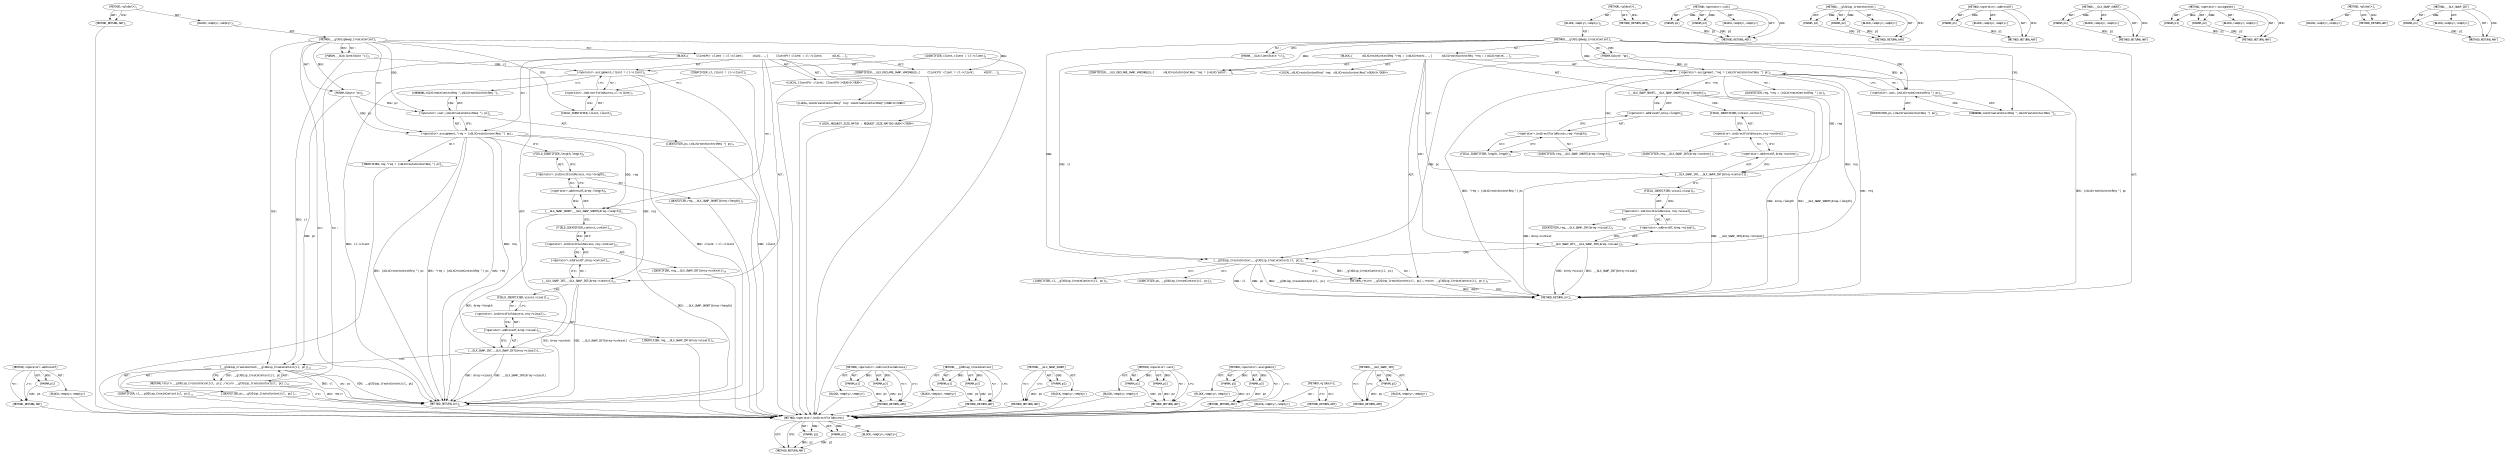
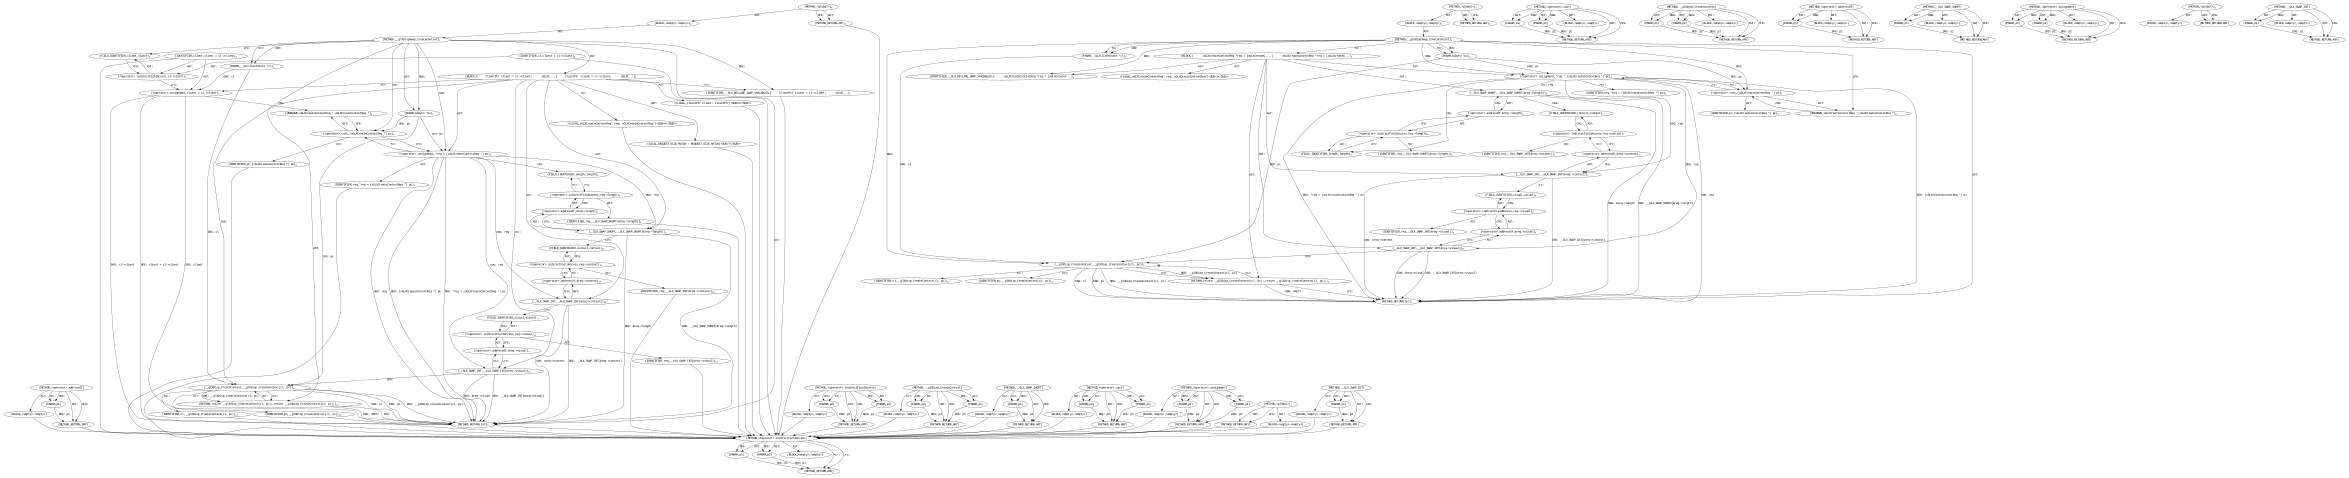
  digraph {
    fontname="Liberation Mono"
    node [fontname="Liberation Mono"]
    edge [fontname="Liberation Mono"]
    n1 [label=<(METHOD,&lt;operator&gt;.indirectFieldAccess)>]
    n2 [label=<(PARAM,p1)>]
    n3 [label=<(PARAM,p2)>]
    n4 [label=<(BLOCK,&lt;empty&gt;,&lt;empty&gt;)>]
    n5 [label=<(METHOD_RETURN,ANY)>]
    n6 [label=<(METHOD,&lt;global&gt;)<SUB>1</SUB>>]
    n7 [label=<(BLOCK,&lt;empty&gt;,&lt;empty&gt;)<SUB>1</SUB>>]
    n8 [label=<(METHOD_RETURN,ANY)<SUB>1</SUB>>]
    n9 [label=<(METHOD,__glXDispSwap_CreateContext)<SUB>1</SUB>>]
    n10 [label=<(PARAM,__GLXclientState *cl)<SUB>1</SUB>>]
    n11 [label=<(PARAM,GLbyte *pc)<SUB>1</SUB>>]
    n12 [label=<(BLOCK,{      xGLXCreateContextReq *req = (xGLXCreateC...,{      xGLXCreateContextReq *req = (xGLXCreateC...)<SUB>2</SUB>>]
    n13 [label=<(&lt;operator&gt;.assignment,*req = (xGLXCreateContextReq *) pc)<SUB>3</SUB>>]
    n14 [label=<(&lt;operator&gt;.cast,(xGLXCreateContextReq *) pc)<SUB>3</SUB>>]
    n15 [label=<(UNKNOWN,xGLXCreateContextReq *,xGLXCreateContextReq *)<SUB>3</SUB>>]
    n16 [label=<(IDENTIFIER,__GLX_DECLARE_SWAP_VARIABLES,{      xGLXCreateContextReq *req = (xGLXCreateC...)<SUB>4</SUB>>]
    n17 [label=<(__glXDisp_CreateContext,__glXDisp_CreateContext(cl, pc))<SUB>9</SUB>>]
    n18 [label=<(METHOD_RETURN,int)<SUB>1</SUB>>]
    n19 [label="<(LOCAL,xGLXCreateContextReq* req: xGLXCreateContextReq*)<SUB>3</SUB>>"]
    n20 [label=<(__GLX_SWAP_SHORT,__GLX_SWAP_SHORT(&amp;req-&gt;length))<SUB>6</SUB>>]
    n21 [label=<(__GLX_SWAP_INT,__GLX_SWAP_INT(&amp;req-&gt;context))<SUB>7</SUB>>]
    n22 [label=<(__GLX_SWAP_INT,__GLX_SWAP_INT(&amp;req-&gt;visual))<SUB>8</SUB>>]
    n23 [label=<(RETURN,return __glXDisp_CreateContext(cl, pc);,return __glXDisp_CreateContext(cl, pc);)<SUB>9</SUB>>]
    n24 [label=<(IDENTIFIER,req,*req = (xGLXCreateContextReq *) pc)<SUB>3</SUB>>]
    n25 [label=<(FIELD_IDENTIFIER,length,length)<SUB>6</SUB>>]
    n26 [label=<(IDENTIFIER,pc,(xGLXCreateContextReq *) pc)<SUB>3</SUB>>]
    n27 [label=<(IDENTIFIER,cl,__glXDisp_CreateContext(cl, pc))<SUB>9</SUB>>]
    n28 [label=<(IDENTIFIER,pc,__glXDisp_CreateContext(cl, pc))<SUB>9</SUB>>]
    n29 [label=<(&lt;operator&gt;.addressOf,&amp;req-&gt;length)<SUB>6</SUB>>]
    n30 [label=<(FIELD_IDENTIFIER,context,context)<SUB>7</SUB>>]
    n31 [label=<(&lt;operator&gt;.addressOf,&amp;req-&gt;context)<SUB>7</SUB>>]
    n32 [label=<(FIELD_IDENTIFIER,visual,visual)<SUB>8</SUB>>]
    n33 [label=<(&lt;operator&gt;.addressOf,&amp;req-&gt;visual)<SUB>8</SUB>>]
    n34 [label=<(&lt;operator&gt;.indirectFieldAccess,req-&gt;length)<SUB>6</SUB>>]
    n35 [label=<(&lt;operator&gt;.indirectFieldAccess,req-&gt;context)<SUB>7</SUB>>]
    n36 [label=<(IDENTIFIER,req,__GLX_SWAP_SHORT(&amp;req-&gt;length))<SUB>6</SUB>>]
    n37 [label=<(&lt;operator&gt;.indirectFieldAccess,req-&gt;visual)<SUB>8</SUB>>]
    n38 [label=<(IDENTIFIER,req,__GLX_SWAP_INT(&amp;req-&gt;context))<SUB>7</SUB>>]
    n39 [label=<(IDENTIFIER,req,__GLX_SWAP_INT(&amp;req-&gt;visual))<SUB>8</SUB>>]
    n40 [label=<(METHOD,&lt;operator&gt;.cast)>]
    n41 [label=<(PARAM,p1)>]
    n42 [label=<(PARAM,p2)>]
    n43 [label=<(BLOCK,&lt;empty&gt;,&lt;empty&gt;)>]
    n44 [label=<(METHOD_RETURN,ANY)>]
    n45 [label=<(METHOD,__glXDisp_CreateContext)>]
    n46 [label=<(PARAM,p1)>]
    n47 [label=<(PARAM,p2)>]
    n48 [label=<(BLOCK,&lt;empty&gt;,&lt;empty&gt;)>]
    n49 [label=<(METHOD_RETURN,ANY)>]
    n50 [label=<(METHOD,&lt;operator&gt;.addressOf)>]
    n51 [label=<(PARAM,p1)>]
    n52 [label=<(BLOCK,&lt;empty&gt;,&lt;empty&gt;)>]
    n53 [label=<(METHOD_RETURN,ANY)>]
    n54 [label=<(METHOD,__GLX_SWAP_SHORT)>]
    n55 [label=<(PARAM,p1)>]
    n56 [label=<(BLOCK,&lt;empty&gt;,&lt;empty&gt;)>]
    n57 [label=<(METHOD_RETURN,ANY)>]
    n58 [label=<(METHOD,&lt;operator&gt;.assignment)>]
    n59 [label=<(PARAM,p1)>]
    n60 [label=<(PARAM,p2)>]
    n61 [label=<(BLOCK,&lt;empty&gt;,&lt;empty&gt;)>]
    n62 [label=<(METHOD_RETURN,ANY)>]
    n63 [label=<(METHOD,&lt;global&gt;)<SUB>1</SUB>>]
    n64 [label=<(BLOCK,&lt;empty&gt;,&lt;empty&gt;)>]
    n65 [label=<(METHOD_RETURN,ANY)>]
    n66 [label=<(METHOD,__GLX_SWAP_INT)>]
    n67 [label=<(PARAM,p1)>]
    n68 [label=<(BLOCK,&lt;empty&gt;,&lt;empty&gt;)>]
    n69 [label=<(METHOD_RETURN,ANY)>]
    n70 [label=<(METHOD,&lt;operator&gt;.addressOf)>]
    n71 [label=<(PARAM,p1)>]
    n72 [label=<(BLOCK,&lt;empty&gt;,&lt;empty&gt;)>]
    n73 [label=<(METHOD_RETURN,ANY)>]
    n74 [label=<(METHOD,&lt;global&gt;)<SUB>1</SUB>>]
    n75 [label=<(BLOCK,&lt;empty&gt;,&lt;empty&gt;)<SUB>1</SUB>>]
    n76 [label=<(METHOD_RETURN,ANY)<SUB>1</SUB>>]
    n77 [label=<(METHOD,__glXDispSwap_CreateContext)<SUB>1</SUB>>]
    n78 [label=<(PARAM,__GLXclientState *cl)<SUB>1</SUB>>]
    n79 [label=<(PARAM,GLbyte *pc)<SUB>1</SUB>>]
    n80 [label=<(BLOCK,{     ClientPtr client = cl-&gt;client;      xGLXC...,{     ClientPtr client = cl-&gt;client;      xGLXC...)<SUB>2</SUB>>]
    n81 [label=<(FIELD_IDENTIFIER,client,client)<SUB>3</SUB>>]
    n82 [label=<(&lt;operator&gt;.assignment,*req = (xGLXCreateContextReq *) pc)<SUB>4</SUB>>]
    n83 [label=<(&lt;operator&gt;.cast,(xGLXCreateContextReq *) pc)<SUB>4</SUB>>]
    n84 [label=<(IDENTIFIER,__GLX_DECLARE_SWAP_VARIABLES,{     ClientPtr client = cl-&gt;client;      xGLXC...)<SUB>5</SUB>>]
    n85 [label=<(__glXDisp_CreateContext,__glXDisp_CreateContext(cl, pc))<SUB>12</SUB>>]
    n86 [label=<(METHOD_RETURN,int)<SUB>1</SUB>>]
    n87 [label=<(&lt;operator&gt;.assignment,client = cl-&gt;client)<SUB>3</SUB>>]
    n88 [label="<(LOCAL,ClientPtr client: ClientPtr)<SUB>3</SUB>>"]
    n89 [label="<(LOCAL,xGLXCreateContextReq* req: xGLXCreateContextReq*)<SUB>4</SUB>>"]
    n90 [label="<(LOCAL,REQUEST_SIZE_MATCH : REQUEST_SIZE_MATCH)<SUB>7</SUB>>"]
    n91 [label=<(__GLX_SWAP_SHORT,__GLX_SWAP_SHORT(&amp;req-&gt;length))<SUB>9</SUB>>]
    n92 [label=<(__GLX_SWAP_INT,__GLX_SWAP_INT(&amp;req-&gt;context))<SUB>10</SUB>>]
    n93 [label=<(__GLX_SWAP_INT,__GLX_SWAP_INT(&amp;req-&gt;visual))<SUB>11</SUB>>]
    n94 [label=<(RETURN,return __glXDisp_CreateContext(cl, pc);,return __glXDisp_CreateContext(cl, pc);)<SUB>12</SUB>>]
    n95 [label=<(&lt;operator&gt;.indirectFieldAccess,cl-&gt;client)<SUB>3</SUB>>]
    n96 [label=<(IDENTIFIER,req,*req = (xGLXCreateContextReq *) pc)<SUB>4</SUB>>]
    n97 [label=<(FIELD_IDENTIFIER,length,length)<SUB>9</SUB>>]
    n98 [label=<(UNKNOWN,xGLXCreateContextReq *,xGLXCreateContextReq *)<SUB>4</SUB>>]
    n99 [label=<(IDENTIFIER,pc,(xGLXCreateContextReq *) pc)<SUB>4</SUB>>]
    n100 [label=<(IDENTIFIER,cl,__glXDisp_CreateContext(cl, pc))<SUB>12</SUB>>]
    n101 [label=<(IDENTIFIER,pc,__glXDisp_CreateContext(cl, pc))<SUB>12</SUB>>]
    n102 [label=<(&lt;operator&gt;.addressOf,&amp;req-&gt;length)<SUB>9</SUB>>]
    n103 [label=<(FIELD_IDENTIFIER,context,context)<SUB>10</SUB>>]
    n104 [label=<(&lt;operator&gt;.addressOf,&amp;req-&gt;context)<SUB>10</SUB>>]
    n105 [label=<(FIELD_IDENTIFIER,visual,visual)<SUB>11</SUB>>]
    n106 [label=<(&lt;operator&gt;.addressOf,&amp;req-&gt;visual)<SUB>11</SUB>>]
    n107 [label=<(IDENTIFIER,client,client = cl-&gt;client)<SUB>3</SUB>>]
    n108 [label=<(IDENTIFIER,cl,client = cl-&gt;client)<SUB>3</SUB>>]
    n109 [label=<(&lt;operator&gt;.indirectFieldAccess,req-&gt;length)<SUB>9</SUB>>]
    n110 [label=<(&lt;operator&gt;.indirectFieldAccess,req-&gt;context)<SUB>10</SUB>>]
    n111 [label=<(IDENTIFIER,req,__GLX_SWAP_SHORT(&amp;req-&gt;length))<SUB>9</SUB>>]
    n112 [label=<(&lt;operator&gt;.indirectFieldAccess,req-&gt;visual)<SUB>11</SUB>>]
    n113 [label=<(IDENTIFIER,req,__GLX_SWAP_INT(&amp;req-&gt;context))<SUB>10</SUB>>]
    n114 [label=<(IDENTIFIER,req,__GLX_SWAP_INT(&amp;req-&gt;visual))<SUB>11</SUB>>]
    n115 [label=<(METHOD,&lt;operator&gt;.indirectFieldAccess)>]
    n116 [label=<(PARAM,p1)>]
    n117 [label=<(PARAM,p2)>]
    n118 [label=<(BLOCK,&lt;empty&gt;,&lt;empty&gt;)>]
    n119 [label=<(METHOD_RETURN,ANY)>]
    n120 [label=<(METHOD,__glXDisp_CreateContext)>]
    n121 [label=<(PARAM,p1)>]
    n122 [label=<(PARAM,p2)>]
    n123 [label=<(BLOCK,&lt;empty&gt;,&lt;empty&gt;)>]
    n124 [label=<(METHOD_RETURN,ANY)>]
    n125 [label=<(METHOD,__GLX_SWAP_SHORT)>]
    n126 [label=<(PARAM,p1)>]
    n127 [label=<(BLOCK,&lt;empty&gt;,&lt;empty&gt;)>]
    n128 [label=<(METHOD_RETURN,ANY)>]
    n129 [label=<(METHOD,&lt;operator&gt;.cast)>]
    n130 [label=<(PARAM,p1)>]
    n131 [label=<(PARAM,p2)>]
    n132 [label=<(BLOCK,&lt;empty&gt;,&lt;empty&gt;)>]
    n133 [label=<(METHOD_RETURN,ANY)>]
    n134 [label=<(METHOD,&lt;operator&gt;.assignment)>]
    n135 [label=<(PARAM,p1)>]
    n136 [label=<(PARAM,p2)>]
    n137 [label=<(BLOCK,&lt;empty&gt;,&lt;empty&gt;)>]
    n138 [label=<(METHOD_RETURN,ANY)>]
    n139 [label=<(METHOD,&lt;global&gt;)<SUB>1</SUB>>]
    n140 [label=<(BLOCK,&lt;empty&gt;,&lt;empty&gt;)>]
    n141 [label=<(METHOD_RETURN,ANY)>]
    n142 [label=<(METHOD,__GLX_SWAP_INT)>]
    n143 [label=<(PARAM,p1)>]
    n144 [label=<(BLOCK,&lt;empty&gt;,&lt;empty&gt;)>]
    n145 [label=<(METHOD_RETURN,ANY)>]
    n1 -> n2 [label="AST: "]
    n1 -> n2 [label="DDG: "]
    n1 -> n3 [label="AST: "]
    n1 -> n3 [label="DDG: "]
    n1 -> n4 [label="AST: "]
    n1 -> n5 [label="AST: "]
    n1 -> n5 [label="CFG: "]
    n2 -> n5 [label="DDG: p1"]
    n3 -> n5 [label="DDG: p2"]
    n6 -> n7 [label="AST: "]
    n6 -> n8 [label="AST: "]
    n6 -> n8 [label="CFG: "]
    n7 -> n9 [label="AST: "]
    n9 -> n10 [label="AST: "]
    n9 -> n10 [label="DDG: "]
    n9 -> n11 [label="AST: "]
    n9 -> n11 [label="DDG: "]
    n9 -> n12 [label="AST: "]
    n9 -> n13 [label="DDG: "]
    n9 -> n14 [label="DDG: "]
    n9 -> n15 [label="CFG: "]
    n9 -> n16 [label="DDG: "]
    n9 -> n17 [label="DDG: "]
    n9 -> n18 [label="AST: "]
    n10 -> n17 [label="DDG: cl"]
    n11 -> n13 [label="DDG: pc"]
    n11 -> n14 [label="DDG: pc"]
    n11 -> n17 [label="DDG: pc"]
    n12 -> n13 [label="AST: "]
    n12 -> n16 [label="AST: "]
    n12 -> n19 [label="AST: "]
    n12 -> n20 [label="AST: "]
    n12 -> n21 [label="AST: "]
    n12 -> n22 [label="AST: "]
    n12 -> n23 [label="AST: "]
    n13 -> n14 [label="AST: "]
    n13 -> n18 [label="DDG: req"]
    n13 -> n18 [label="DDG: (xGLXCreateContextReq *) pc"]
    n13 -> n18 [label="DDG: *req = (xGLXCreateContextReq *) pc"]
    n13 -> n20 [label="DDG: req"]
    n13 -> n21 [label="DDG: req"]
    n13 -> n22 [label="DDG: req"]
    n13 -> n24 [label="AST: "]
    n13 -> n25 [label="CFG: "]
    n14 -> n13 [label="CFG: "]
    n14 -> n15 [label="AST: "]
    n14 -> n26 [label="AST: "]
    n15 -> n14 [label="CFG: "]
    n17 -> n18 [label="DDG: cl"]
    n17 -> n18 [label="DDG: pc"]
    n17 -> n18 [label="DDG: __glXDisp_CreateContext(cl, pc)"]
    n17 -> n23 [label="CFG: "]
    n17 -> n23 [label="DDG: __glXDisp_CreateContext(cl, pc)"]
    n17 -> n27 [label="AST: "]
    n17 -> n28 [label="AST: "]
    n20 -> n18 [label="DDG: &amp;req-&gt;length"]
    n20 -> n18 [label="DDG: __GLX_SWAP_SHORT(&amp;req-&gt;length)"]
    n20 -> n29 [label="AST: "]
    n20 -> n30 [label="CFG: "]
    n21 -> n18 [label="DDG: &amp;req-&gt;context"]
    n21 -> n18 [label="DDG: __GLX_SWAP_INT(&amp;req-&gt;context)"]
    n21 -> n31 [label="AST: "]
    n21 -> n32 [label="CFG: "]
    n22 -> n17 [label="CFG: "]
    n22 -> n18 [label="DDG: &amp;req-&gt;visual"]
    n22 -> n18 [label="DDG: __GLX_SWAP_INT(&amp;req-&gt;visual)"]
    n22 -> n33 [label="AST: "]
    n23 -> n17 [label="AST: "]
    n23 -> n18 [label="CFG: "]
    n23 -> n18 [label="DDG: &lt;RET&gt;"]
    n25 -> n34 [label="CFG: "]
    n29 -> n20 [label="CFG: "]
    n29 -> n34 [label="AST: "]
    n30 -> n35 [label="CFG: "]
    n31 -> n21 [label="CFG: "]
    n31 -> n35 [label="AST: "]
    n32 -> n37 [label="CFG: "]
    n33 -> n22 [label="CFG: "]
    n33 -> n37 [label="AST: "]
    n34 -> n25 [label="AST: "]
    n34 -> n29 [label="CFG: "]
    n34 -> n36 [label="AST: "]
    n35 -> n30 [label="AST: "]
    n35 -> n31 [label="CFG: "]
    n35 -> n38 [label="AST: "]
    n37 -> n32 [label="AST: "]
    n37 -> n33 [label="CFG: "]
    n37 -> n39 [label="AST: "]
    n40 -> n41 [label="AST: "]
    n40 -> n41 [label="DDG: "]
    n40 -> n42 [label="AST: "]
    n40 -> n42 [label="DDG: "]
    n40 -> n43 [label="AST: "]
    n40 -> n44 [label="AST: "]
    n40 -> n44 [label="CFG: "]
    n41 -> n44 [label="DDG: p1"]
    n42 -> n44 [label="DDG: p2"]
    n45 -> n46 [label="AST: "]
    n45 -> n46 [label="DDG: "]
    n45 -> n47 [label="AST: "]
    n45 -> n47 [label="DDG: "]
    n45 -> n48 [label="AST: "]
    n45 -> n49 [label="AST: "]
    n45 -> n49 [label="CFG: "]
    n46 -> n49 [label="DDG: p1"]
    n47 -> n49 [label="DDG: p2"]
    n50 -> n51 [label="AST: "]
    n50 -> n51 [label="DDG: "]
    n50 -> n52 [label="AST: "]
    n50 -> n53 [label="AST: "]
    n50 -> n53 [label="CFG: "]
    n51 -> n53 [label="DDG: p1"]
    n54 -> n55 [label="AST: "]
    n54 -> n55 [label="DDG: "]
    n54 -> n56 [label="AST: "]
    n54 -> n57 [label="AST: "]
    n54 -> n57 [label="CFG: "]
    n55 -> n57 [label="DDG: p1"]
    n58 -> n59 [label="AST: "]
    n58 -> n59 [label="DDG: "]
    n58 -> n60 [label="AST: "]
    n58 -> n60 [label="DDG: "]
    n58 -> n61 [label="AST: "]
    n58 -> n62 [label="AST: "]
    n58 -> n62 [label="CFG: "]
    n59 -> n62 [label="DDG: p1"]
    n60 -> n62 [label="DDG: p2"]
    n63 -> n64 [label="AST: "]
    n63 -> n65 [label="AST: "]
    n63 -> n65 [label="CFG: "]
    n66 -> n67 [label="AST: "]
    n66 -> n67 [label="DDG: "]
    n66 -> n68 [label="AST: "]
    n66 -> n69 [label="AST: "]
    n66 -> n69 [label="CFG: "]
    n67 -> n69 [label="DDG: p1"]
    n70 -> n71 [label="AST: "]
    n70 -> n71 [label="DDG: "]
    n70 -> n72 [label="AST: "]
    n70 -> n73 [label="AST: "]
    n70 -> n73 [label="CFG: "]
    n71 -> n73 [label="DDG: p1"]
    n72 -> n1
    n73 -> n1
    n74 -> n75 [label="AST: "]
    n74 -> n76 [label="AST: "]
    n74 -> n76 [label="CFG: "]
    n75 -> n77 [label="AST: "]
    n76 -> n1
    n77 -> n78 [label="AST: "]
    n77 -> n78 [label="DDG: "]
    n77 -> n79 [label="AST: "]
    n77 -> n79 [label="DDG: "]
    n77 -> n80 [label="AST: "]
    n77 -> n81 [label="CFG: "]
    n77 -> n82 [label="DDG: "]
    n77 -> n83 [label="DDG: "]
    n77 -> n84 [label="DDG: "]
    n77 -> n85 [label="DDG: "]
    n77 -> n86 [label="AST: "]
    n78 -> n85 [label="DDG: cl"]
    n78 -> n87 [label="DDG: cl"]
    n79 -> n82 [label="DDG: pc"]
    n79 -> n83 [label="DDG: pc"]
    n79 -> n85 [label="DDG: pc"]
    n80 -> n82 [label="AST: "]
    n80 -> n84 [label="AST: "]
    n80 -> n87 [label="AST: "]
    n80 -> n88 [label="AST: "]
    n80 -> n89 [label="AST: "]
    n80 -> n90 [label="AST: "]
    n80 -> n91 [label="AST: "]
    n80 -> n92 [label="AST: "]
    n80 -> n93 [label="AST: "]
    n80 -> n94 [label="AST: "]
    n81 -> n95 [label="CFG: "]
    n82 -> n83 [label="AST: "]
    n82 -> n86 [label="DDG: req"]
    n82 -> n86 [label="DDG: (xGLXCreateContextReq *) pc"]
    n82 -> n86 [label="DDG: *req = (xGLXCreateContextReq *) pc"]
    n82 -> n91 [label="DDG: req"]
    n82 -> n92 [label="DDG: req"]
    n82 -> n93 [label="DDG: req"]
    n82 -> n96 [label="AST: "]
    n82 -> n97 [label="CFG: "]
    n83 -> n82 [label="CFG: "]
    n83 -> n98 [label="AST: "]
    n83 -> n99 [label="AST: "]
    n84 -> n1
    n85 -> n86 [label="DDG: cl"]
    n85 -> n86 [label="DDG: pc"]
    n85 -> n86 [label="DDG: __glXDisp_CreateContext(cl, pc)"]
    n85 -> n94 [label="CFG: "]
    n85 -> n94 [label="DDG: __glXDisp_CreateContext(cl, pc)"]
    n85 -> n100 [label="AST: "]
    n85 -> n101 [label="AST: "]
    n86 -> n1
    n87 -> n86 [label="DDG: client"]
    n87 -> n86 [label="DDG: cl-&gt;client"]
    n87 -> n86 [label="DDG: client = cl-&gt;client"]
-   n87 -> n95 [label="AST: "]
+   n107 -> n95 [label="AST: "]
    n87 -> n98 [label="CFG: "]
    n88 -> n1
    n89 -> n1
    n90 -> n1
    n91 -> n86 [label="DDG: &amp;req-&gt;length"]
    n91 -> n86 [label="DDG: __GLX_SWAP_SHORT(&amp;req-&gt;length)"]
    n91 -> n102 [label="AST: "]
    n91 -> n103 [label="CFG: "]
    n92 -> n86 [label="DDG: &amp;req-&gt;context"]
    n92 -> n86 [label="DDG: __GLX_SWAP_INT(&amp;req-&gt;context)"]
    n92 -> n104 [label="AST: "]
    n92 -> n105 [label="CFG: "]
    n93 -> n85 [label="CFG: "]
    n93 -> n86 [label="DDG: &amp;req-&gt;visual"]
    n93 -> n86 [label="DDG: __GLX_SWAP_INT(&amp;req-&gt;visual)"]
    n93 -> n106 [label="AST: "]
    n94 -> n85 [label="AST: "]
    n94 -> n86 [label="CFG: "]
    n94 -> n86 [label="DDG: &lt;RET&gt;"]
    n95 -> n81 [label="AST: "]
    n95 -> n87 [label="CFG: "]
    n96 -> n1
    n97 -> n109 [label="CFG: "]
    n98 -> n83 [label="CFG: "]
    n99 -> n1
    n100 -> n1
    n101 -> n1
    n102 -> n91 [label="CFG: "]
    n102 -> n109 [label="AST: "]
    n103 -> n110 [label="CFG: "]
    n104 -> n92 [label="CFG: "]
    n104 -> n110 [label="AST: "]
    n105 -> n112 [label="CFG: "]
    n106 -> n93 [label="CFG: "]
    n106 -> n112 [label="AST: "]
    n107 -> n1
    n107 -> n87 [label="AST: "]
    n108 -> n1
    n108 -> n95 [label="AST: "]
    n109 -> n97 [label="AST: "]
    n109 -> n102 [label="CFG: "]
    n109 -> n111 [label="AST: "]
    n110 -> n103 [label="AST: "]
    n110 -> n104 [label="CFG: "]
    n110 -> n113 [label="AST: "]
    n111 -> n1
    n112 -> n105 [label="AST: "]
    n112 -> n106 [label="CFG: "]
    n112 -> n114 [label="AST: "]
    n113 -> n1
    n114 -> n1
    n115 -> n116 [label="AST: "]
    n115 -> n116 [label="DDG: "]
    n115 -> n117 [label="AST: "]
    n115 -> n117 [label="DDG: "]
    n115 -> n118 [label="AST: "]
    n115 -> n119 [label="AST: "]
    n115 -> n119 [label="CFG: "]
    n116 -> n119 [label="DDG: p1"]
    n117 -> n119 [label="DDG: p2"]
    n118 -> n1
    n119 -> n1
    n120 -> n121 [label="AST: "]
    n120 -> n121 [label="DDG: "]
    n120 -> n122 [label="AST: "]
    n120 -> n122 [label="DDG: "]
    n120 -> n123 [label="AST: "]
    n120 -> n124 [label="AST: "]
    n120 -> n124 [label="CFG: "]
    n121 -> n124 [label="DDG: p1"]
    n122 -> n124 [label="DDG: p2"]
    n123 -> n1
    n124 -> n1
    n125 -> n126 [label="AST: "]
    n125 -> n126 [label="DDG: "]
    n125 -> n127 [label="AST: "]
    n125 -> n128 [label="AST: "]
    n125 -> n128 [label="CFG: "]
    n126 -> n128 [label="DDG: p1"]
    n127 -> n1
    n128 -> n1
    n129 -> n130 [label="AST: "]
    n129 -> n130 [label="DDG: "]
    n129 -> n131 [label="AST: "]
    n129 -> n131 [label="DDG: "]
    n129 -> n132 [label="AST: "]
    n129 -> n133 [label="AST: "]
    n129 -> n133 [label="CFG: "]
    n130 -> n133 [label="DDG: p1"]
    n131 -> n133 [label="DDG: p2"]
    n132 -> n1
    n133 -> n1
    n134 -> n135 [label="AST: "]
    n134 -> n135 [label="DDG: "]
    n134 -> n136 [label="AST: "]
    n134 -> n136 [label="DDG: "]
    n134 -> n137 [label="AST: "]
    n134 -> n138 [label="AST: "]
    n134 -> n138 [label="CFG: "]
    n135 -> n138 [label="DDG: p1"]
    n136 -> n138 [label="DDG: p2"]
    n137 -> n1
    n138 -> n1
    n139 -> n140 [label="AST: "]
    n139 -> n141 [label="AST: "]
    n139 -> n141 [label="CFG: "]
    n140 -> n1
    n141 -> n1
    n142 -> n143 [label="AST: "]
    n142 -> n143 [label="DDG: "]
    n142 -> n144 [label="AST: "]
    n142 -> n145 [label="AST: "]
    n142 -> n145 [label="CFG: "]
    n143 -> n145 [label="DDG: p1"]
    n144 -> n1
    n145 -> n1
  }
